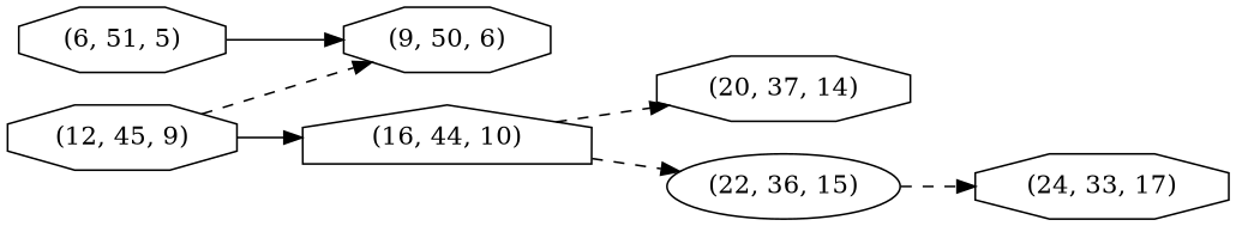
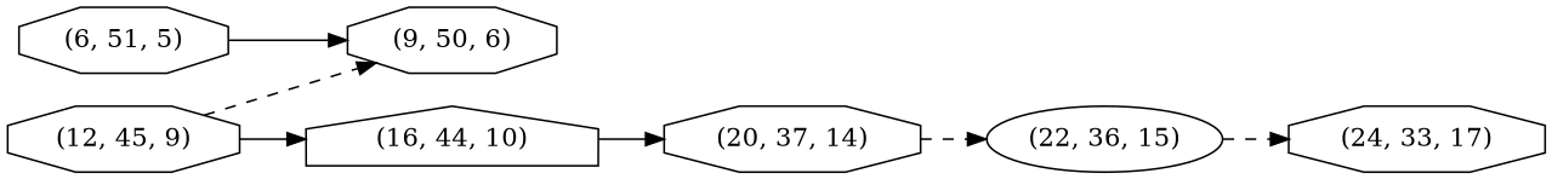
  digraph {
    rankdir=LR
    node [shape=octagon]
    edge [style=dashed]
    "(6, 51, 5)"
    "(9, 50, 6)"
    "(12, 45, 9)"
    "(16, 44, 10)" [shape=house]
    "(20, 37, 14)"
    "(22, 36, 15)" [shape=ellipse]
    "(24, 33, 17)"
    "(6, 51, 5)" -> "(9, 50, 6)" [style=solid]
    "(12, 45, 9)" -> "(9, 50, 6)"
    "(12, 45, 9)" -> "(16, 44, 10)" [style=solid]
-   "(16, 44, 10)" -> "(20, 37, 14)"
-   "(16, 44, 10)" -> "(22, 36, 15)"
+   "(16, 44, 10)" -> "(20, 37, 14)" [style=solid]
+   "(20, 37, 14)" -> "(22, 36, 15)"
    "(22, 36, 15)" -> "(24, 33, 17)"
  }
